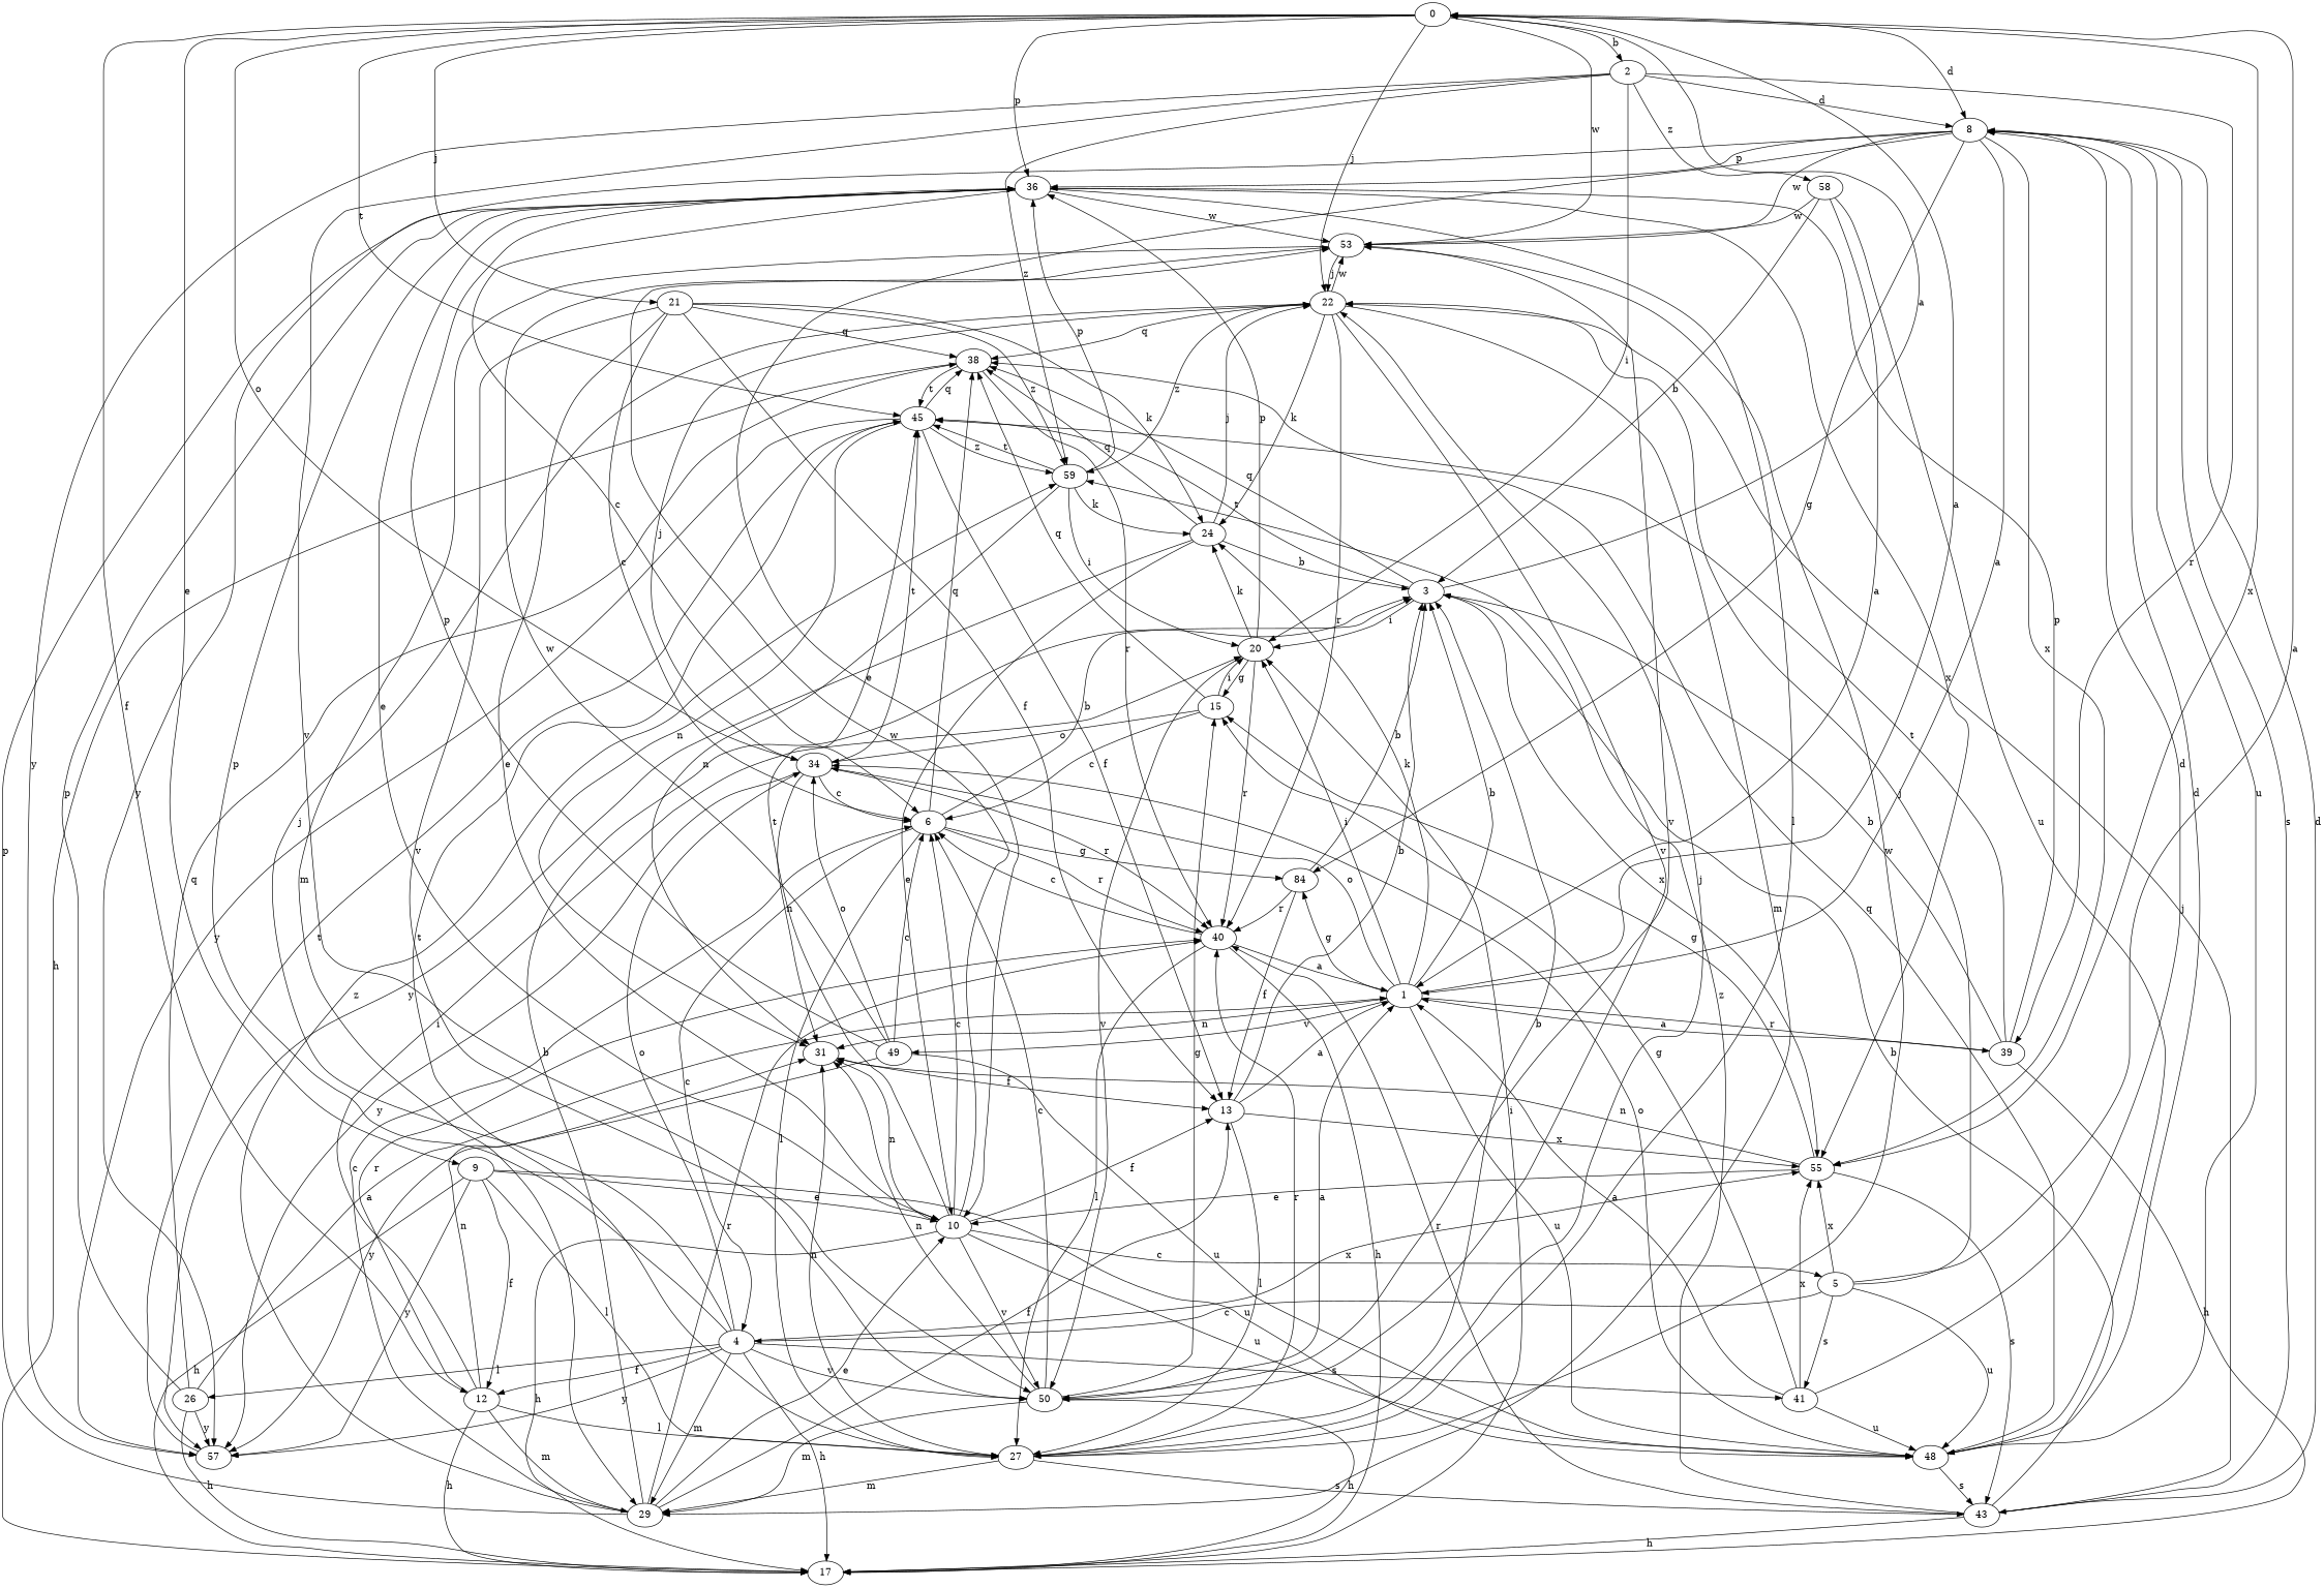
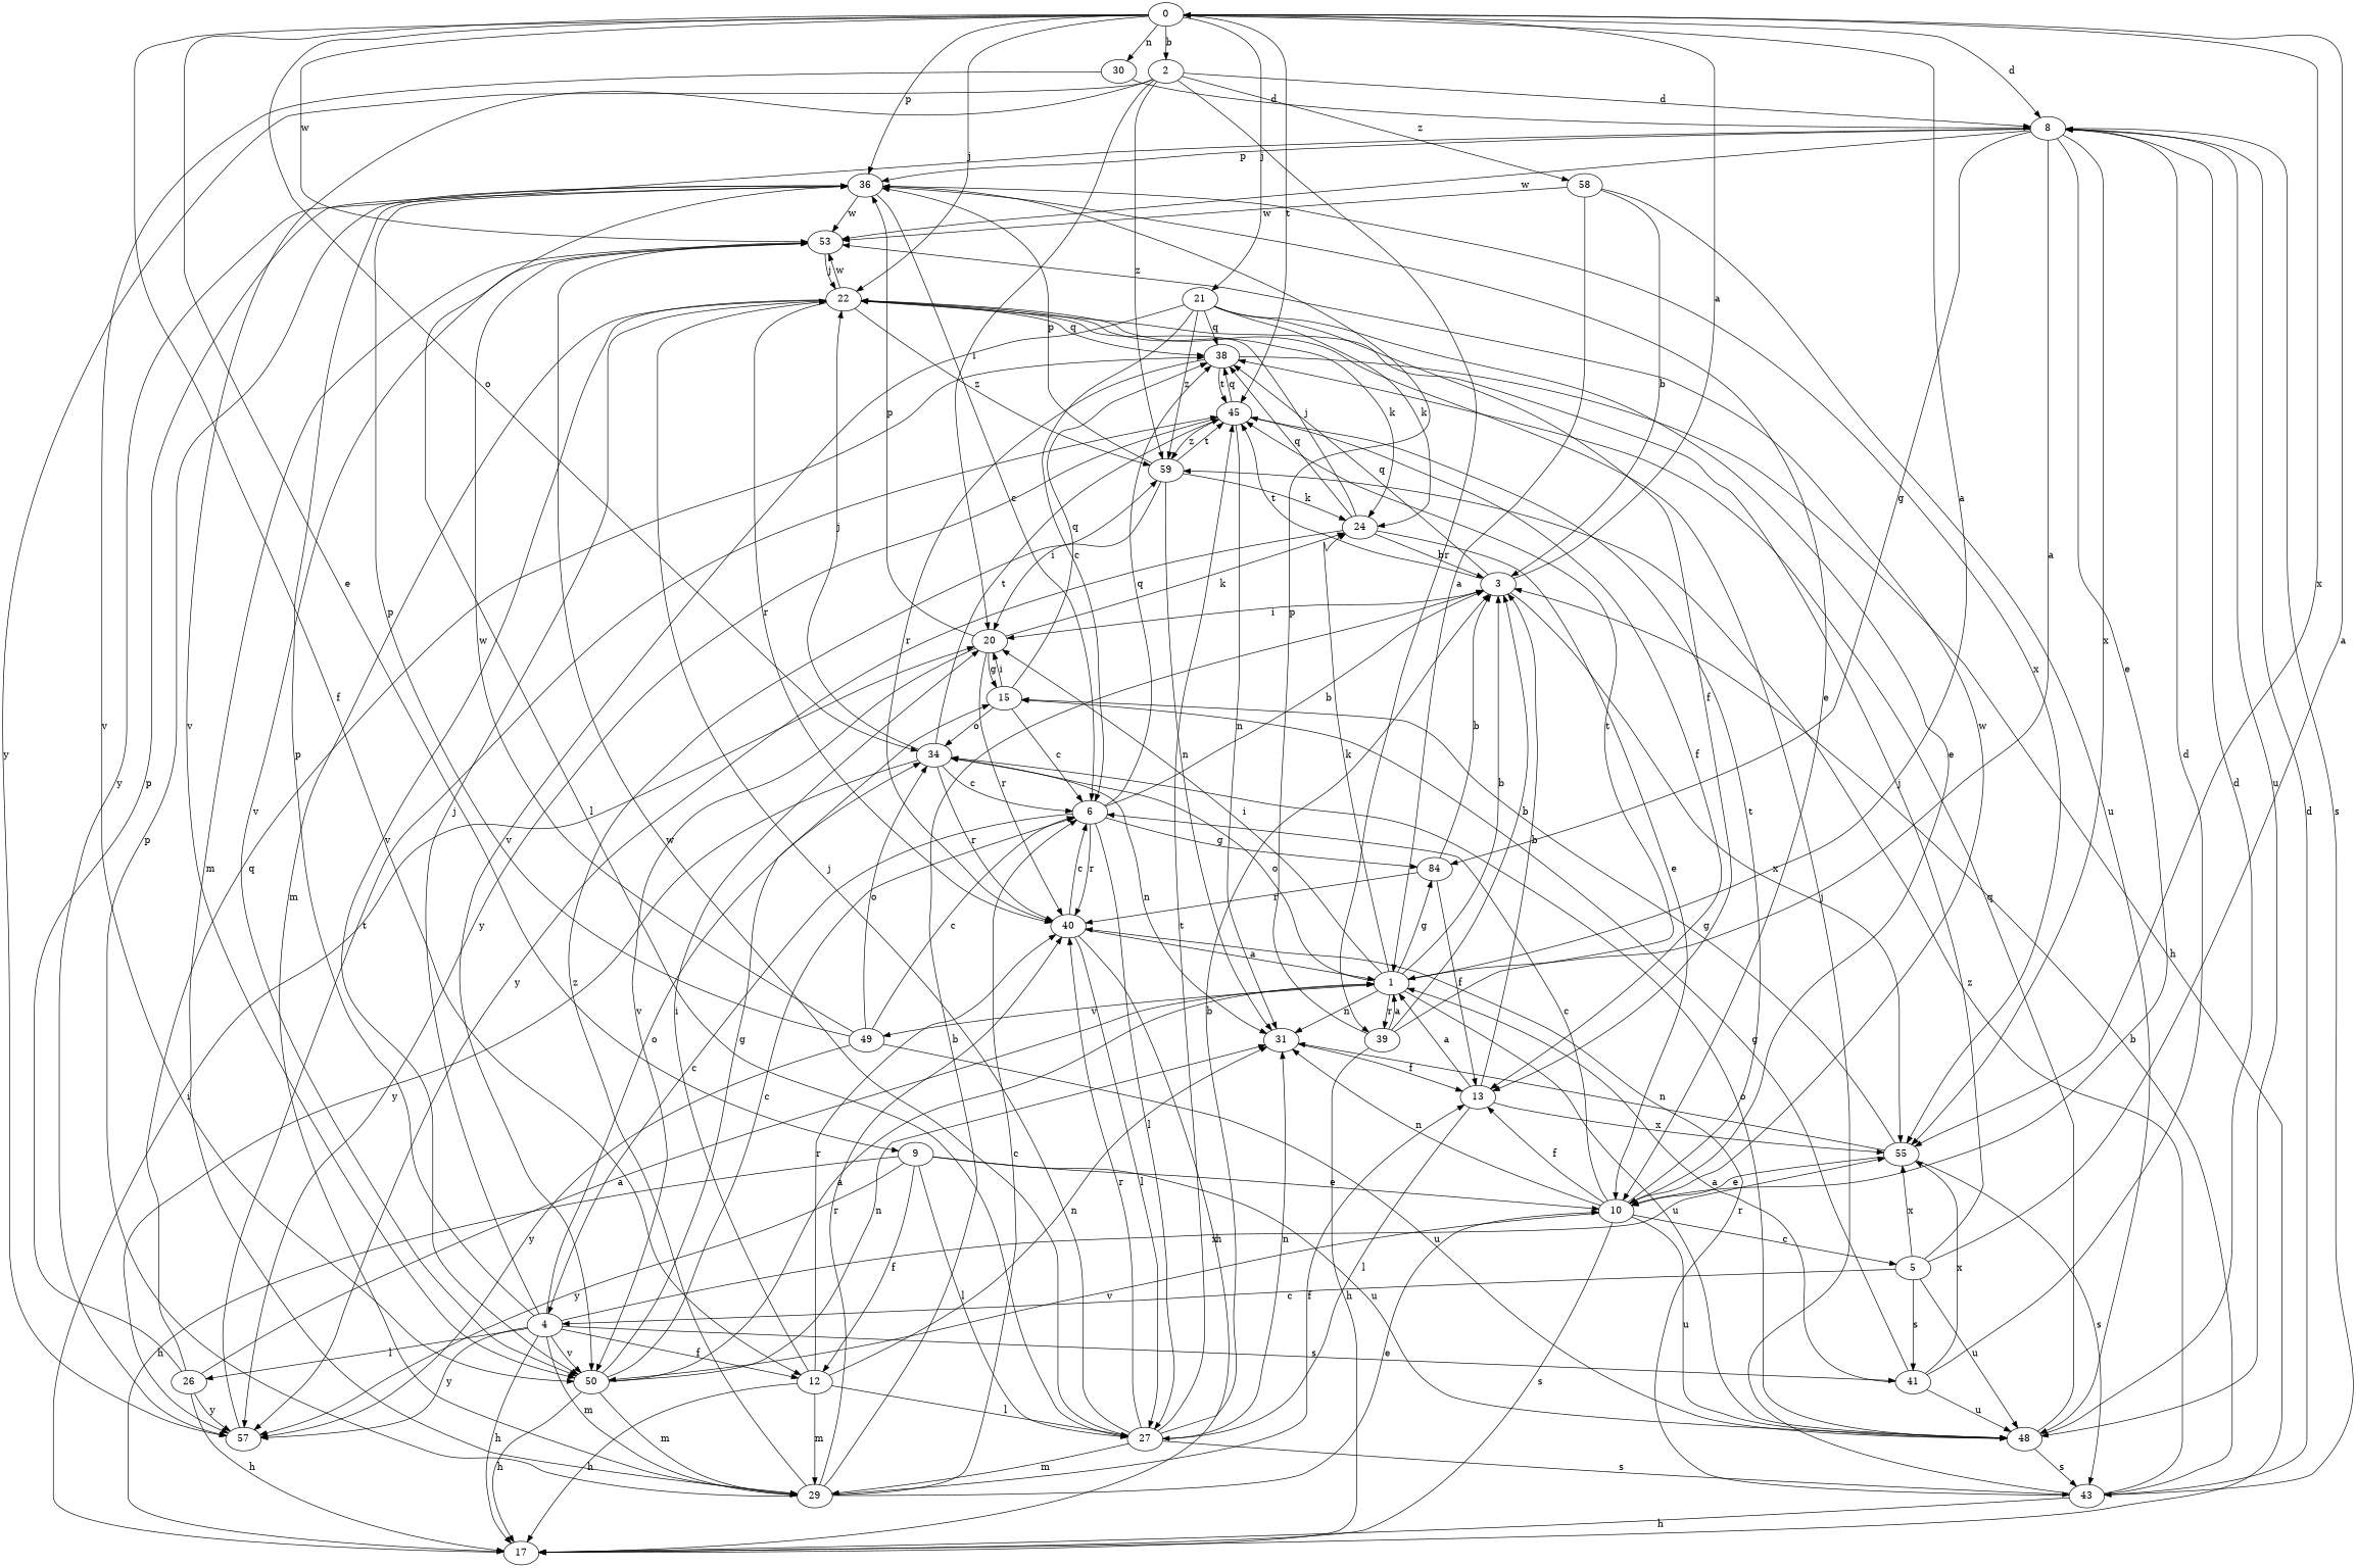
  strict digraph {
    0
    2
    8
    9
    12
    21
    22
+   30
    34
    36
    45
    53
    55
    20
    39
    50
    57
    58
    59
    1
    n21 [label=84]
    48
    10
    43
    17
    27
    31
    29
    40
    24
    38
    6
    13
    15
    3
    49
    4
    26
    41
    5
    0 -> 2 [label=b]
    0 -> 8 [label=d]
    0 -> 9 [label=e]
    0 -> 12 [label=f]
    0 -> 21 [label=j]
    0 -> 22 [label=j]
+   0 -> 30 [label=n]
    0 -> 34 [label=o]
    0 -> 36 [label=p]
    0 -> 45 [label=t]
    0 -> 53 [label=w]
    0 -> 55 [label=x]
    2 -> 8 [label=d]
    2 -> 20 [label=i]
    2 -> 39 [label=r]
    2 -> 50 [label=v]
    2 -> 57 [label=y]
    2 -> 58 [label=z]
    2 -> 59 [label=z]
    8 -> 36 [label=p]
    8 -> 53 [label=w]
    8 -> 55 [label=x]
    8 -> 57 [label=y]
    8 -> 1 [label=a]
    8 -> n21 [label=g]
    8 -> 48 [label=u]
    8 -> 10 [label=e]
    8 -> 43 [label=s]
    9 -> 12 [label=f]
    9 -> 57 [label=y]
    9 -> 48 [label=u]
    9 -> 10 [label=e]
    9 -> 17 [label=h]
    9 -> 27 [label=l]
    12 -> 20 [label=i]
    12 -> 17 [label=h]
    12 -> 27 [label=l]
    12 -> 31 [label=n]
    12 -> 29 [label=m]
    12 -> 40 [label=r]
    21 -> 50 [label=v]
    21 -> 59 [label=z]
    21 -> 10 [label=e]
    21 -> 24 [label=k]
    21 -> 38 [label=q]
    21 -> 6 [label=c]
    21 -> 13 [label=f]
    22 -> 53 [label=w]
    22 -> 50 [label=v]
    22 -> 59 [label=z]
    22 -> 29 [label=m]
    22 -> 40 [label=r]
    22 -> 24 [label=k]
    22 -> 38 [label=q]
+   30 -> 8 [label=d]
+   30 -> 50 [label=v]
    34 -> 22 [label=j]
    34 -> 45 [label=t]
    34 -> 57 [label=y]
    34 -> 31 [label=n]
    34 -> 40 [label=r]
    34 -> 6 [label=c]
    36 -> 53 [label=w]
    36 -> 55 [label=x]
    36 -> 10 [label=e]
    36 -> 27 [label=l]
    36 -> 6 [label=c]
    45 -> 57 [label=y]
    45 -> 59 [label=z]
    45 -> 31 [label=n]
    45 -> 38 [label=q]
    45 -> 13 [label=f]
    53 -> 22 [label=j]
    53 -> 50 [label=v]
    53 -> 29 [label=m]
    55 -> 10 [label=e]
    55 -> 43 [label=s]
    55 -> 31 [label=n]
    55 -> 15 [label=g]
    20 -> 36 [label=p]
    20 -> 50 [label=v]
    20 -> 40 [label=r]
    20 -> 24 [label=k]
    20 -> 15 [label=g]
    39 -> 36 [label=p]
    39 -> 45 [label=t]
    39 -> 1 [label=a]
    39 -> 17 [label=h]
    39 -> 3 [label=b]
    50 -> 1 [label=a]
    50 -> 17 [label=h]
    50 -> 31 [label=n]
    50 -> 29 [label=m]
    50 -> 6 [label=c]
    50 -> 15 [label=g]
    57 -> 45 [label=t]
    58 -> 53 [label=w]
    58 -> 1 [label=a]
    58 -> 48 [label=u]
    58 -> 3 [label=b]
    59 -> 36 [label=p]
    59 -> 45 [label=t]
    59 -> 20 [label=i]
    59 -> 31 [label=n]
    59 -> 24 [label=k]
    1 -> 0 [label=a]
    1 -> 34 [label=o]
    1 -> 20 [label=i]
    1 -> 39 [label=r]
    1 -> n21 [label=g]
    1 -> 48 [label=u]
    1 -> 31 [label=n]
    1 -> 24 [label=k]
    1 -> 3 [label=b]
    1 -> 49 [label=v]
    n21 -> 40 [label=r]
    n21 -> 13 [label=f]
    n21 -> 3 [label=b]
    48 -> 8 [label=d]
    48 -> 34 [label=o]
    48 -> 43 [label=s]
    48 -> 38 [label=q]
    10 -> 45 [label=t]
    10 -> 53 [label=w]
    10 -> 50 [label=v]
    10 -> 48 [label=u]
-   10 -> 17 [label=h]
+   10 -> 17 [label=s]
    10 -> 31 [label=n]
    10 -> 6 [label=c]
    10 -> 13 [label=f]
    10 -> 5 [label=c]
    43 -> 8 [label=d]
    43 -> 22 [label=j]
    43 -> 59 [label=z]
    43 -> 17 [label=h]
    43 -> 40 [label=r]
    43 -> 3 [label=b]
    17 -> 20 [label=i]
    27 -> 22 [label=j]
    27 -> 45 [label=t]
    27 -> 53 [label=w]
    27 -> 43 [label=s]
    27 -> 31 [label=n]
    27 -> 29 [label=m]
    27 -> 40 [label=r]
    27 -> 3 [label=b]
    31 -> 13 [label=f]
    29 -> 36 [label=p]
    29 -> 59 [label=z]
    29 -> 10 [label=e]
    29 -> 40 [label=r]
    29 -> 6 [label=c]
    29 -> 13 [label=f]
    29 -> 3 [label=b]
    40 -> 1 [label=a]
    40 -> 17 [label=h]
    40 -> 27 [label=l]
    40 -> 6 [label=c]
    24 -> 22 [label=j]
    24 -> 57 [label=y]
    24 -> 10 [label=e]
    24 -> 38 [label=q]
    24 -> 3 [label=b]
    38 -> 45 [label=t]
    38 -> 17 [label=h]
    38 -> 40 [label=r]
    6 -> n21 [label=g]
    6 -> 27 [label=l]
    6 -> 40 [label=r]
    6 -> 38 [label=q]
    6 -> 3 [label=b]
    6 -> 4 [label=c]
    13 -> 55 [label=x]
    13 -> 1 [label=a]
    13 -> 27 [label=l]
    13 -> 3 [label=b]
    15 -> 34 [label=o]
    15 -> 20 [label=i]
    15 -> 38 [label=q]
    15 -> 6 [label=c]
    3 -> 0 [label=a]
    3 -> 45 [label=t]
    3 -> 55 [label=x]
    3 -> 20 [label=i]
    3 -> 38 [label=q]
    49 -> 34 [label=o]
    49 -> 36 [label=p]
    49 -> 53 [label=w]
    49 -> 57 [label=y]
    49 -> 48 [label=u]
    49 -> 6 [label=c]
    4 -> 12 [label=f]
    4 -> 22 [label=j]
    4 -> 34 [label=o]
    4 -> 36 [label=p]
    4 -> 55 [label=x]
    4 -> 50 [label=v]
    4 -> 57 [label=y]
    4 -> 17 [label=h]
    4 -> 29 [label=m]
    4 -> 26 [label=l]
    4 -> 41 [label=s]
    26 -> 36 [label=p]
    26 -> 57 [label=y]
    26 -> 1 [label=a]
    26 -> 17 [label=h]
    26 -> 38 [label=q]
    41 -> 8 [label=d]
    41 -> 55 [label=x]
    41 -> 1 [label=a]
    41 -> 48 [label=u]
    41 -> 15 [label=g]
    5 -> 0 [label=a]
    5 -> 22 [label=j]
    5 -> 55 [label=x]
    5 -> 48 [label=u]
    5 -> 4 [label=c]
    5 -> 41 [label=s]
  }
